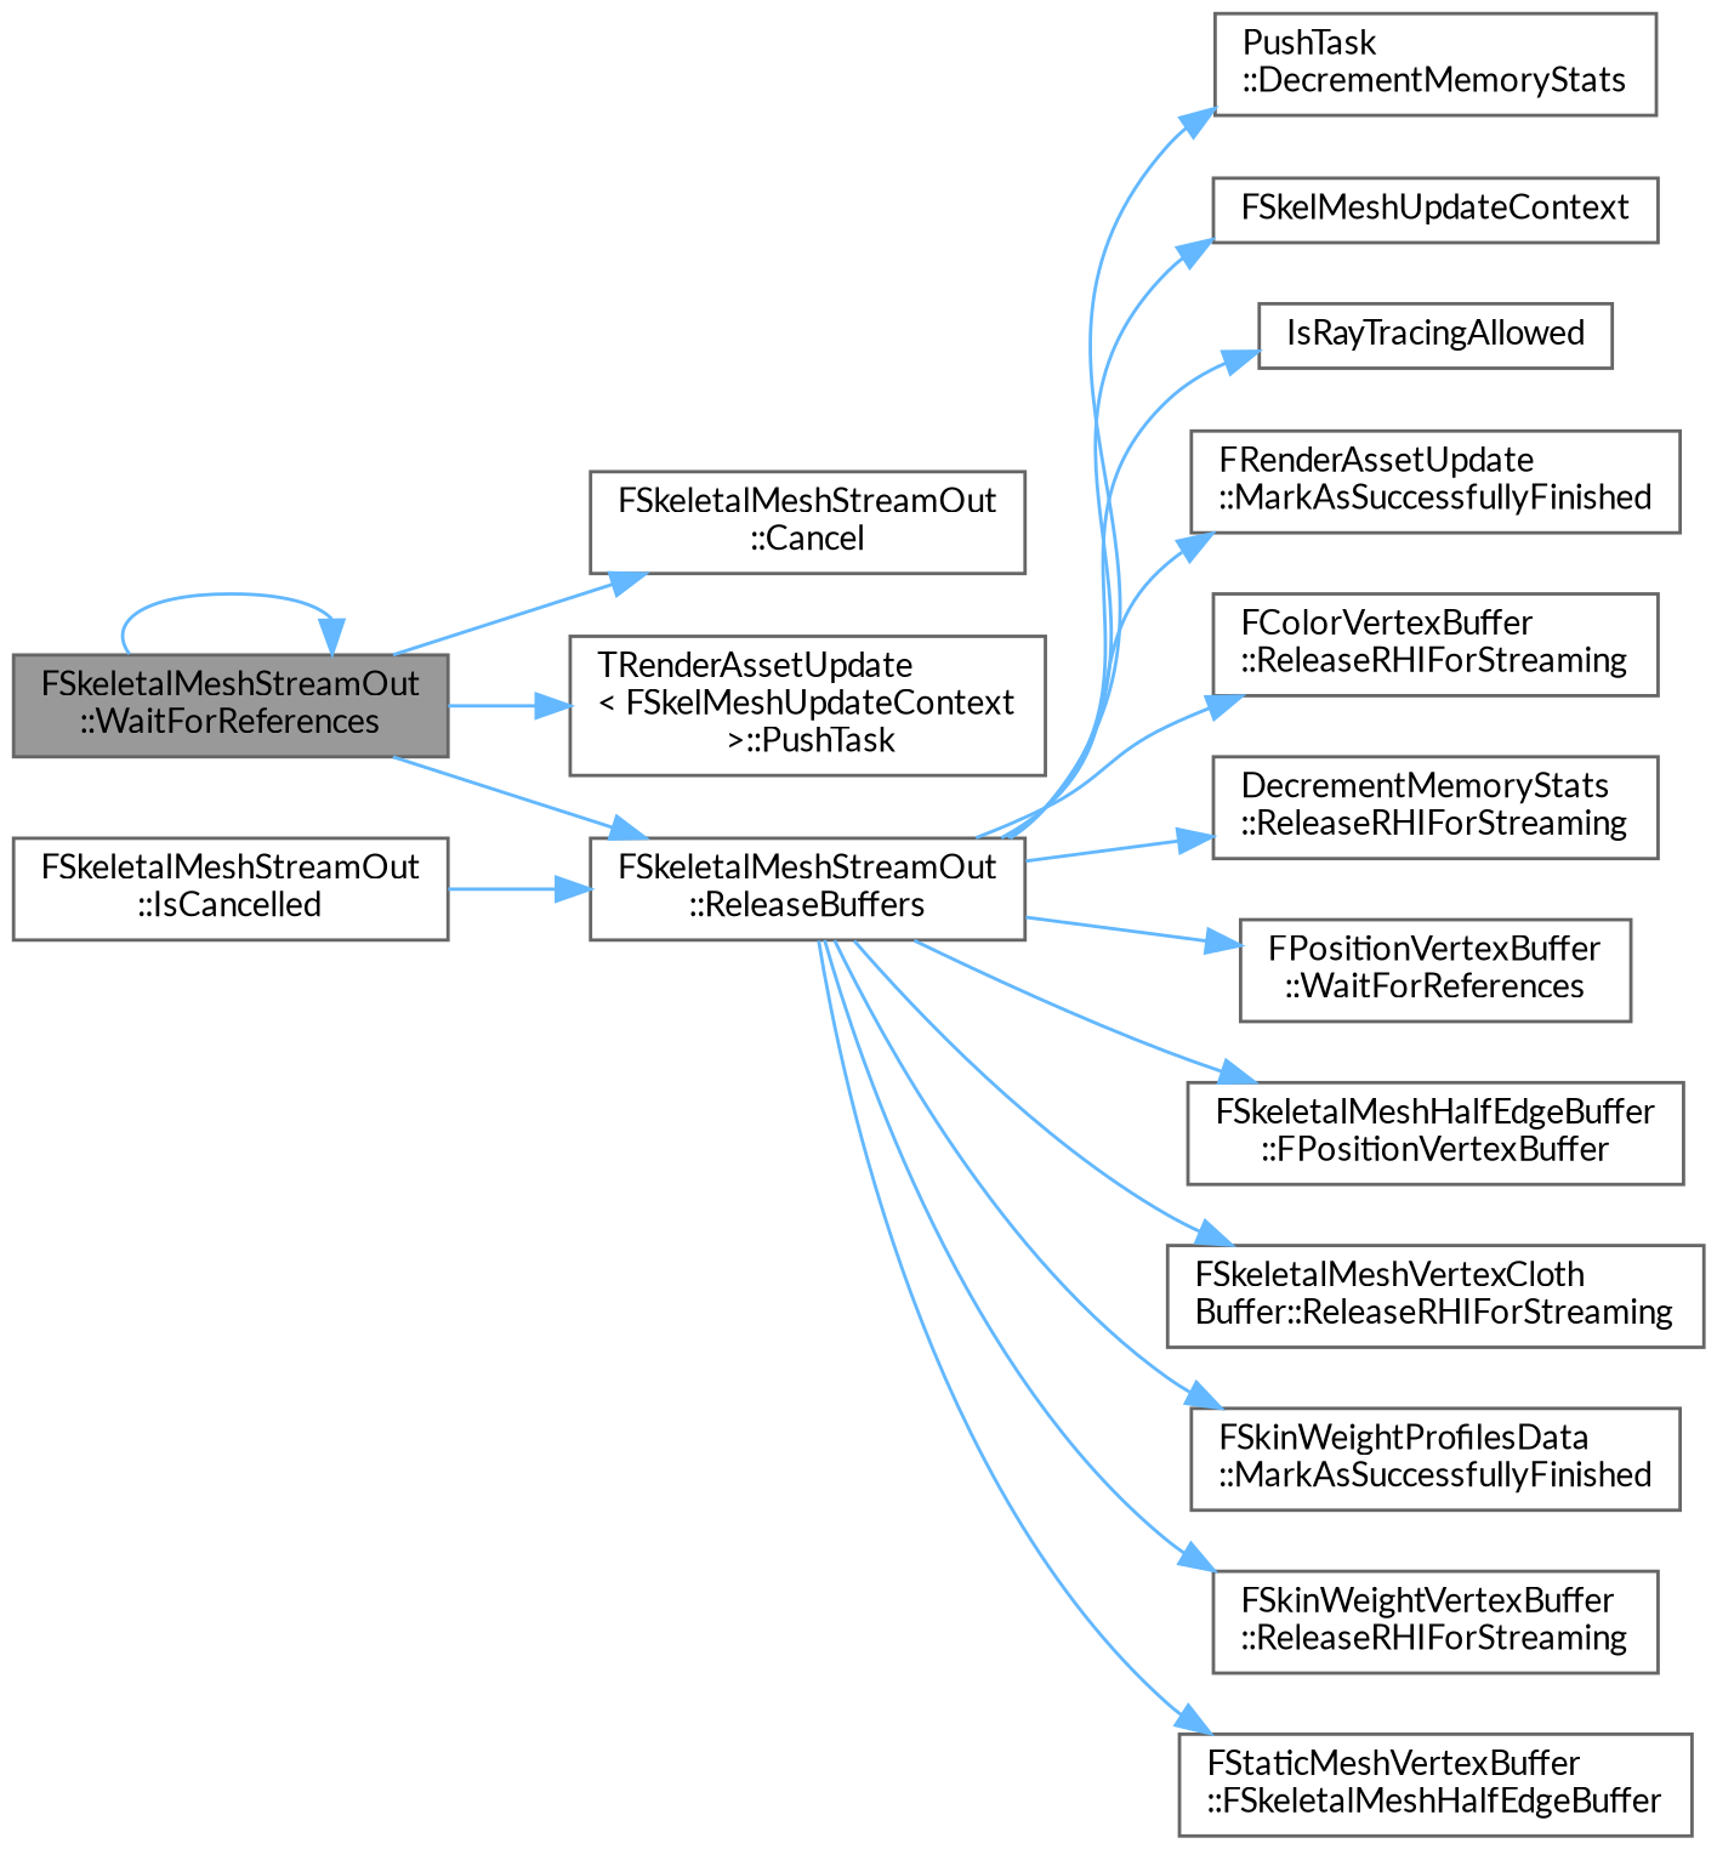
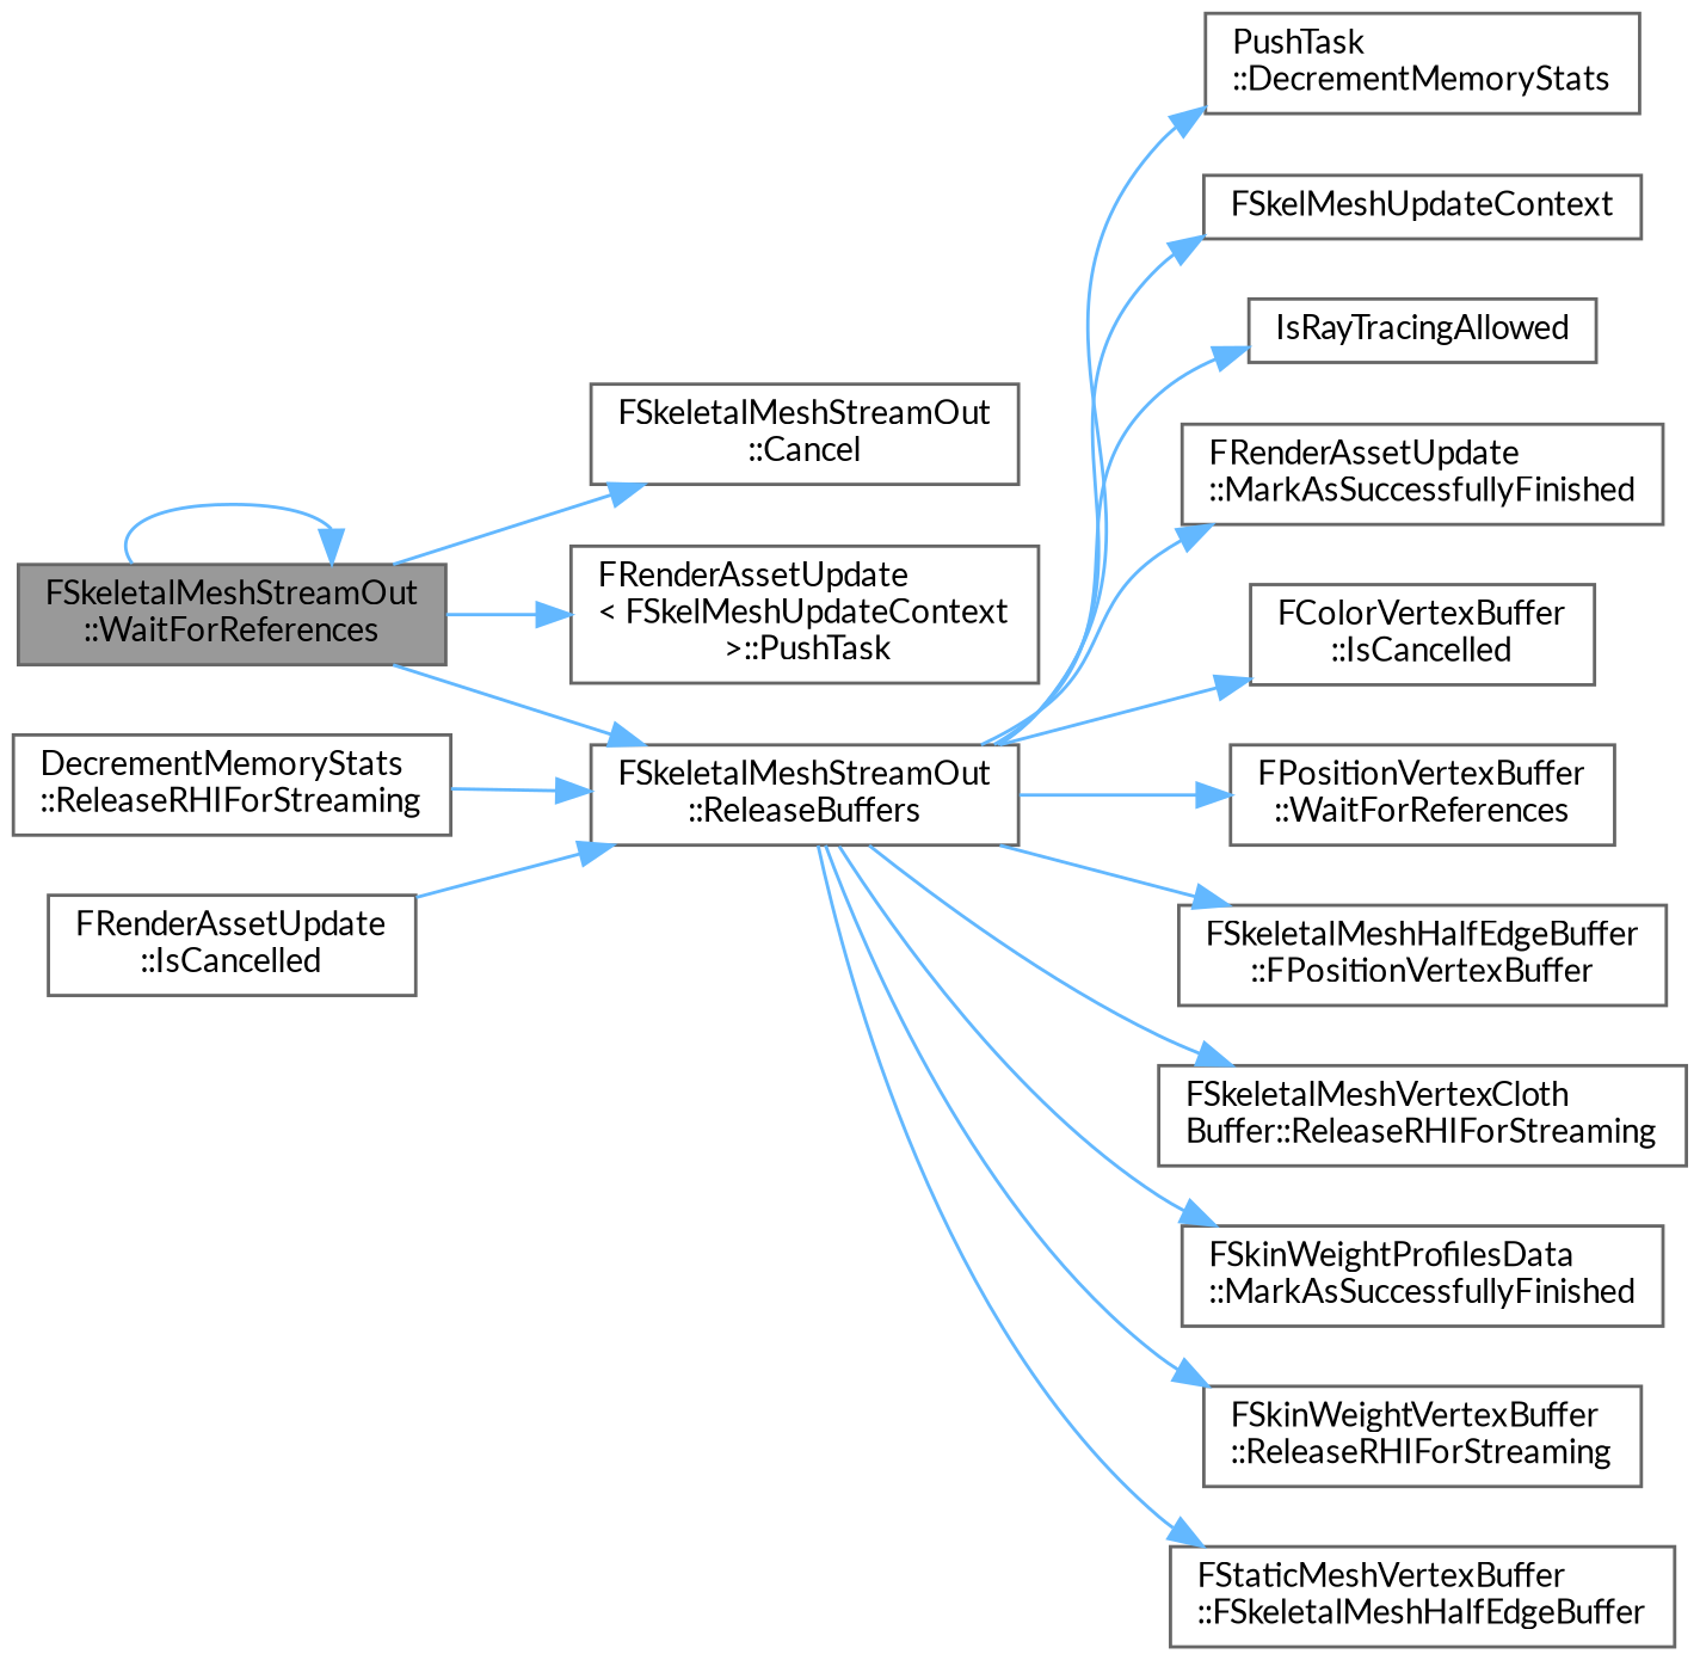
  digraph {
    fontname=Lato
    rankdir=LR
    node [color=grey40 fillcolor=white fontname=Lato fontsize=10 shape=box style=filled]
    edge [color=steelblue1 fontname=Lato fontsize=10 labelfontname=Helvetica labelfontsize=10 style=solid]
    n1 [color=gray40 fillcolor=grey60 fontcolor=black height=0.2 label="FSkeletalMeshStreamOut\l::WaitForReferences" width=0.4]
    n2 [height=0.2 label="FSkeletalMeshStreamOut\l::Cancel" width=0.4]
-   n3 [height=0.2 label="TRenderAssetUpdate\l\< FSkelMeshUpdateContext\l \>::PushTask" width=0.4]
+   n3 [height=0.2 label="FRenderAssetUpdate\l\< FSkelMeshUpdateContext\l \>::PushTask" width=0.4]
    n4 [height=0.2 label="FSkeletalMeshStreamOut\l::ReleaseBuffers" width=0.4]
    n5 [height=0.2 label="PushTask\l::DecrementMemoryStats" width=0.4]
    n6 [height=0.2 label=FSkelMeshUpdateContext width=0.4]
    n7 [height=0.2 label=IsRayTracingAllowed width=0.4]
    n8 [height=0.2 label="FRenderAssetUpdate\l::MarkAsSuccessfullyFinished" width=0.4]
-   n9 [height=0.2 label="FColorVertexBuffer\l::ReleaseRHIForStreaming" width=0.4]
+   n9 [height=0.2 label="FColorVertexBuffer\l::IsCancelled" width=0.4]
    n10 [height=0.2 label="DecrementMemoryStats\l::ReleaseRHIForStreaming" width=0.4]
    n11 [height=0.2 label="FPositionVertexBuffer\l::WaitForReferences" width=0.4]
    n12 [height=0.2 label="FSkeletalMeshHalfEdgeBuffer\l::FPositionVertexBuffer" width=0.4]
    n13 [height=0.2 label="FSkeletalMeshVertexCloth\lBuffer::ReleaseRHIForStreaming" width=0.4]
    n14 [height=0.2 label="FSkinWeightProfilesData\l::MarkAsSuccessfullyFinished" width=0.4]
    n15 [height=0.2 label="FSkinWeightVertexBuffer\l::ReleaseRHIForStreaming" width=0.4]
    n16 [height=0.2 label="FStaticMeshVertexBuffer\l::FSkeletalMeshHalfEdgeBuffer" width=0.4]
-   n17 [height=0.2 label="FSkeletalMeshStreamOut\l::IsCancelled" width=0.4]
+   n17 [height=0.2 label="FRenderAssetUpdate\l::IsCancelled" width=0.4]
    n1 -> n1
    n1 -> n2
    n1 -> n3
    n1 -> n4
    n4 -> n5
    n4 -> n6
    n4 -> n7
    n4 -> n8
    n4 -> n9
-   n4 -> n10
+   n10 -> n4
    n4 -> n11
    n4 -> n12
    n4 -> n13
    n4 -> n14
    n4 -> n15
    n4 -> n16
    n17 -> n4
  }
